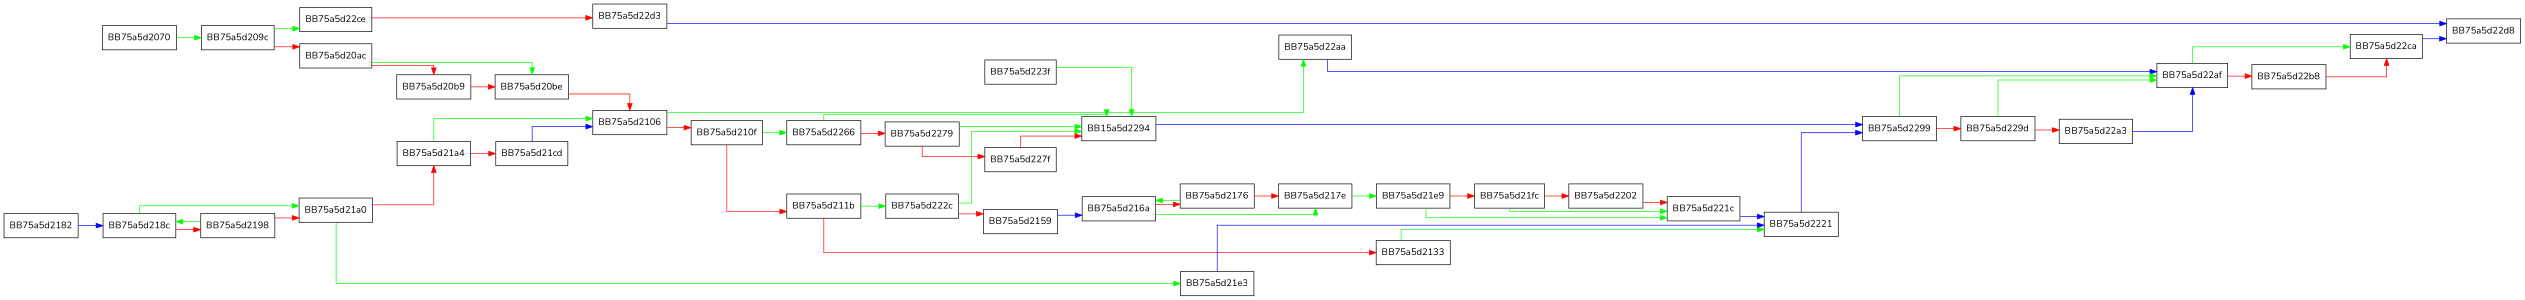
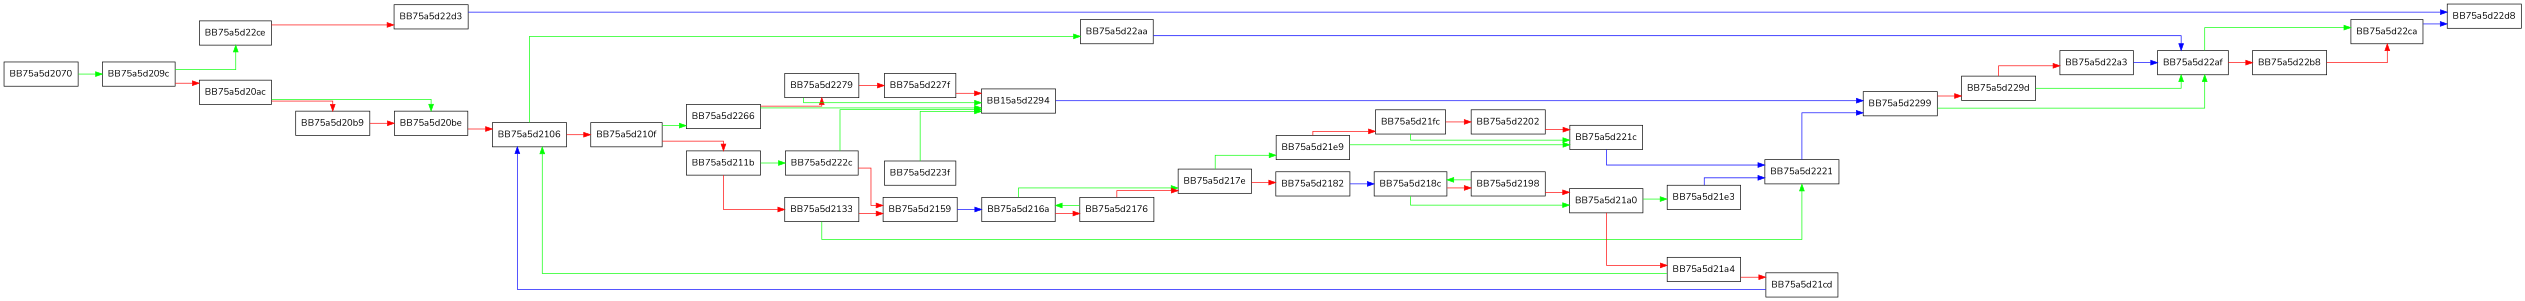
  digraph {
    fontname=Nunito
    rankdir=LR
    splines=ortho
    node [fontname=Nunito shape=box]
    edge [color=red fontname=Nunito]
    BB75a5d2070
    BB75a5d209c
    BB75a5d22ce
    BB75a5d20ac
    BB75a5d22d3
    BB75a5d20be
    BB75a5d20b9
    BB75a5d22d8
    BB75a5d2106
    BB75a5d22aa
    BB75a5d210f
    BB75a5d22af
    BB75a5d2266
    BB75a5d211b
    BB75a5d22ca
    BB75a5d22b8
    n17 [label=BB15a5d2294]
    BB75a5d2279
    BB75a5d222c
    BB75a5d2133
    BB75a5d2299
    BB75a5d227f
    BB75a5d2159
    BB75a5d2221
    BB75a5d223f
    BB75a5d216a
    BB75a5d229d
    BB75a5d217e
    BB75a5d2176
    BB75a5d21e9
    BB75a5d2182
    BB75a5d221c
    BB75a5d21fc
    BB75a5d218c
    BB75a5d2202
    BB75a5d21a0
    BB75a5d2198
    BB75a5d21e3
    BB75a5d21a4
    BB75a5d21cd
    BB75a5d22a3
    BB75a5d2070 -> BB75a5d209c [color=green]
    BB75a5d209c -> BB75a5d22ce [color=green]
    BB75a5d209c -> BB75a5d20ac
    BB75a5d22ce -> BB75a5d22d3
    BB75a5d20ac -> BB75a5d20be [color=green]
    BB75a5d20ac -> BB75a5d20b9
    BB75a5d22d3 -> BB75a5d22d8 [color=blue]
    BB75a5d20be -> BB75a5d2106
    BB75a5d20b9 -> BB75a5d20be
    BB75a5d2106 -> BB75a5d22aa [color=green]
    BB75a5d2106 -> BB75a5d210f
    BB75a5d22aa -> BB75a5d22af [color=blue]
    BB75a5d210f -> BB75a5d2266 [color=green]
    BB75a5d210f -> BB75a5d211b
    BB75a5d22af -> BB75a5d22ca [color=green]
    BB75a5d22af -> BB75a5d22b8
    BB75a5d2266 -> n17 [color=green]
    BB75a5d2266 -> BB75a5d2279
    BB75a5d211b -> BB75a5d222c [color=green]
    BB75a5d211b -> BB75a5d2133
    BB75a5d22ca -> BB75a5d22d8 [color=blue]
    BB75a5d22b8 -> BB75a5d22ca
    n17 -> BB75a5d2299 [color=blue]
    BB75a5d2279 -> n17 [color=green]
    BB75a5d2279 -> BB75a5d227f
    BB75a5d222c -> n17 [color=green]
    BB75a5d222c -> BB75a5d2159
+   BB75a5d2133 -> BB75a5d2159
    BB75a5d2133 -> BB75a5d2221 [color=green]
    BB75a5d2299 -> BB75a5d22af [color=green]
    BB75a5d2299 -> BB75a5d229d
    BB75a5d227f -> n17
    BB75a5d2159 -> BB75a5d216a [color=blue]
    BB75a5d2221 -> BB75a5d2299 [color=blue]
    BB75a5d223f -> n17 [color=green]
    BB75a5d216a -> BB75a5d217e [color=green]
    BB75a5d216a -> BB75a5d2176
    BB75a5d229d -> BB75a5d22af [color=green]
    BB75a5d229d -> BB75a5d22a3
    BB75a5d217e -> BB75a5d21e9 [color=green]
+   BB75a5d217e -> BB75a5d2182
    BB75a5d2176 -> BB75a5d216a [color=green]
    BB75a5d2176 -> BB75a5d217e
    BB75a5d21e9 -> BB75a5d221c [color=green]
    BB75a5d21e9 -> BB75a5d21fc
    BB75a5d2182 -> BB75a5d218c [color=blue]
    BB75a5d221c -> BB75a5d2221 [color=blue]
    BB75a5d21fc -> BB75a5d221c [color=green]
    BB75a5d21fc -> BB75a5d2202
    BB75a5d218c -> BB75a5d21a0 [color=green]
    BB75a5d218c -> BB75a5d2198
    BB75a5d2202 -> BB75a5d221c
    BB75a5d21a0 -> BB75a5d21e3 [color=green]
    BB75a5d21a0 -> BB75a5d21a4
    BB75a5d2198 -> BB75a5d218c [color=green]
    BB75a5d2198 -> BB75a5d21a0
    BB75a5d21e3 -> BB75a5d2221 [color=blue]
    BB75a5d21a4 -> BB75a5d2106 [color=green]
    BB75a5d21a4 -> BB75a5d21cd
    BB75a5d21cd -> BB75a5d2106 [color=blue]
    BB75a5d22a3 -> BB75a5d22af [color=blue]
  }
